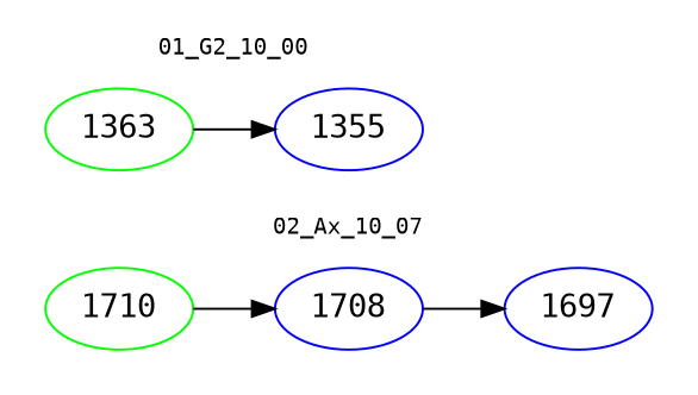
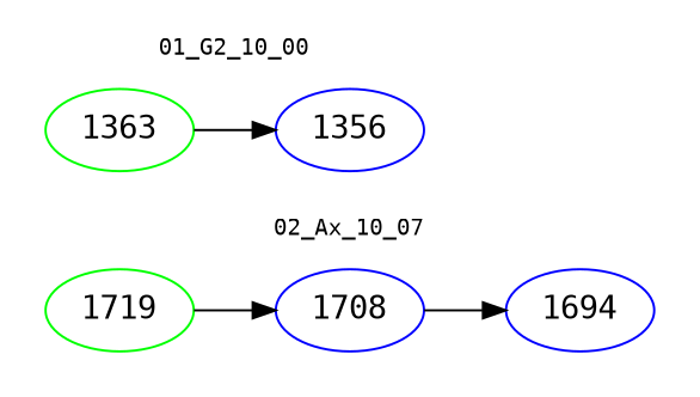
  digraph {
    fontname="DejaVu Sans Mono"
    rankdir=LR
    node [color=blue fontname="DejaVu Sans Mono"]
    edge [color=black fontname="DejaVu Sans Mono"]
-   n1 [color=green label=1710]
+   n1 [color=green label=1719]
    n2 [label=1708]
-   n3 [label=1697]
+   n3 [label=1694]
    n4 [color=green label=1363]
-   n5 [label=1355]
+   n5 [label=1356]
    subgraph cluster_1 {
      color=white
      fontsize=10
      label="02_Ax_10_07"
      n1
      n2
      n3
    }
    subgraph cluster_2 {
      color=white
      fontsize=10
      label="01_G2_10_00"
      n4
      n5
    }
    n1 -> n2
    n2 -> n3
    n4 -> n5
  }
